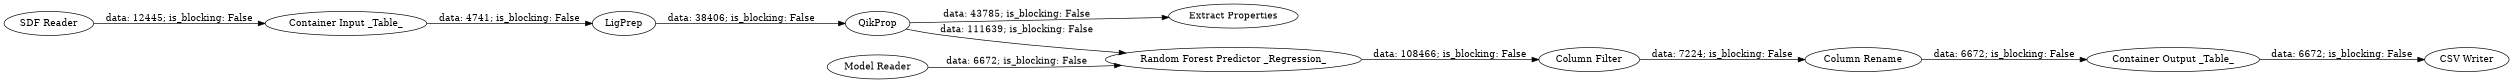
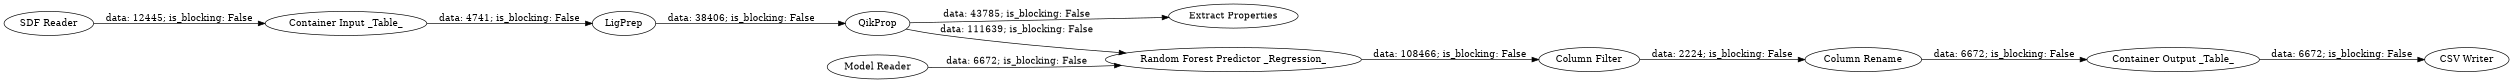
  digraph {
    rankdir=LR
    n1 [label="CSV Writer"]
    n2 [label="SDF Reader"]
    n3 [label="Container Input _Table_"]
    n4 [label=LigPrep]
    n5 [label="Random Forest Predictor _Regression_"]
    n6 [label="Column Filter"]
    n7 [label="Column Rename"]
    n8 [label="Extract Properties"]
    n9 [label="Container Output _Table_"]
    n10 [label=QikProp]
    n11 [label="Model Reader"]
    n2 -> n3 [label="data: 12445; is_blocking: False"]
    n3 -> n4 [label="data: 4741; is_blocking: False"]
    n4 -> n10 [label="data: 38406; is_blocking: False"]
    n5 -> n6 [label="data: 108466; is_blocking: False"]
-   n6 -> n7 [label="data: 7224; is_blocking: False"]
+   n6 -> n7 [label="data: 2224; is_blocking: False"]
    n7 -> n9 [label="data: 6672; is_blocking: False"]
    n9 -> n1 [label="data: 6672; is_blocking: False"]
    n10 -> n5 [label="data: 111639; is_blocking: False"]
    n10 -> n8 [label="data: 43785; is_blocking: False"]
    n11 -> n5 [label="data: 6672; is_blocking: False"]
  }
